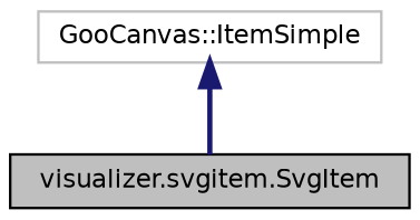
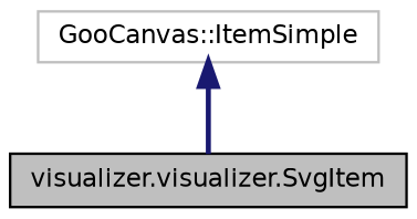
  digraph {
    node [fontname=Helvetica fontsize=10 shape=record style=filled]
-   n1 [color=black fillcolor=grey75 fontcolor=black height=0.2 label="visualizer.svgitem.SvgItem" width=0.4]
+   n1 [color=black fillcolor=grey75 fontcolor=black height=0.2 label="visualizer.visualizer.SvgItem" width=0.4]
    n2 [color=grey75 fillcolor=white height=0.2 label="GooCanvas::ItemSimple" width=0.4]
    n2 -> n1 [color=midnightblue dir=back fontname=Helvetica fontsize=10 labelfontname=Helvetica labelfontsize=10 style=bold]
  }
